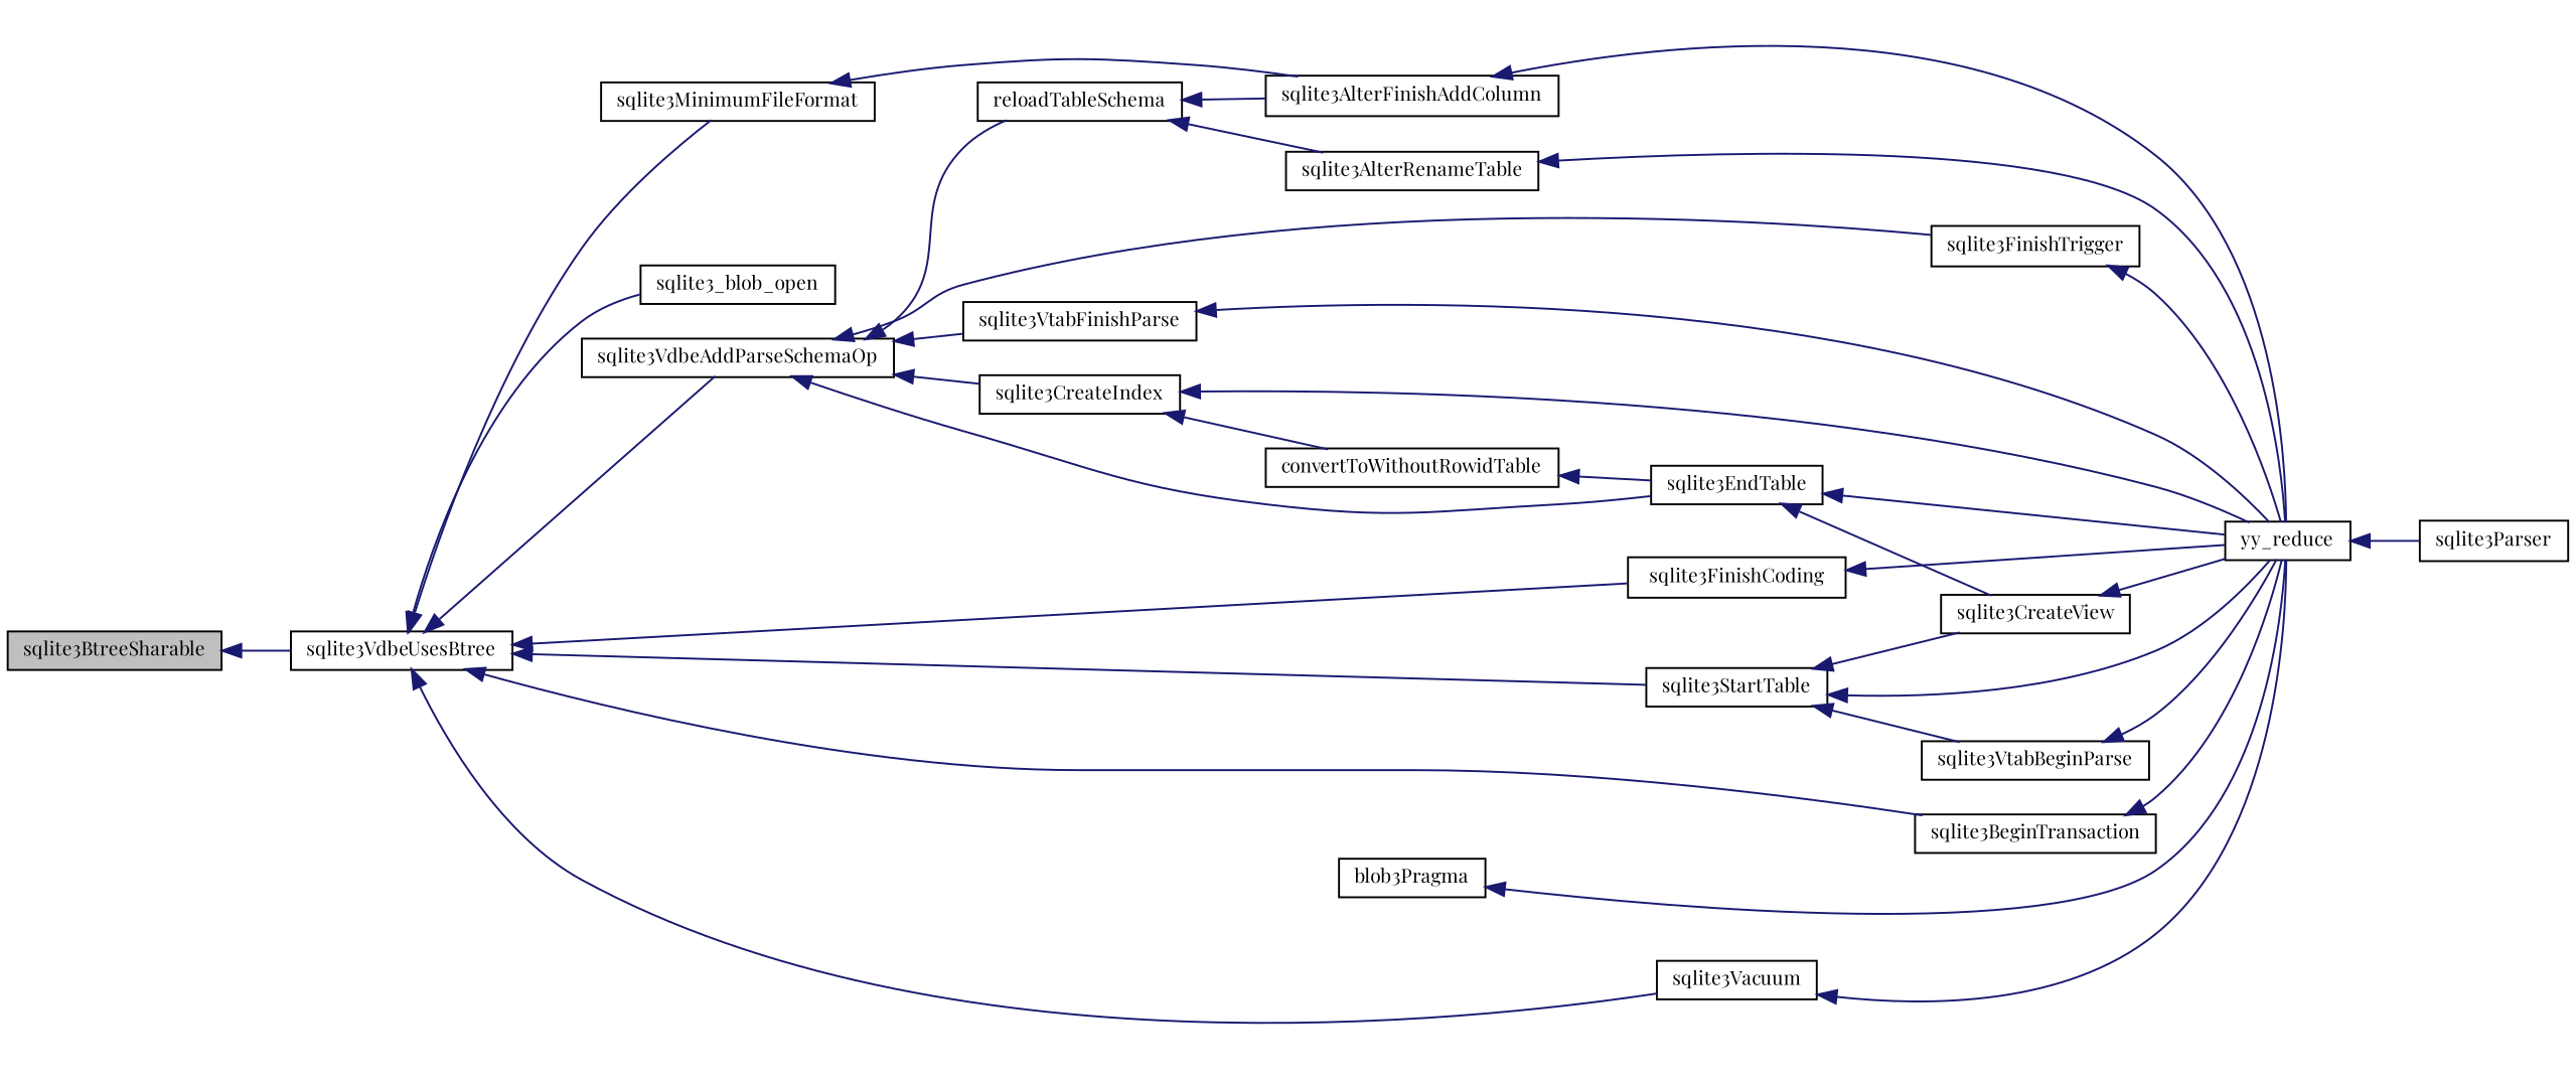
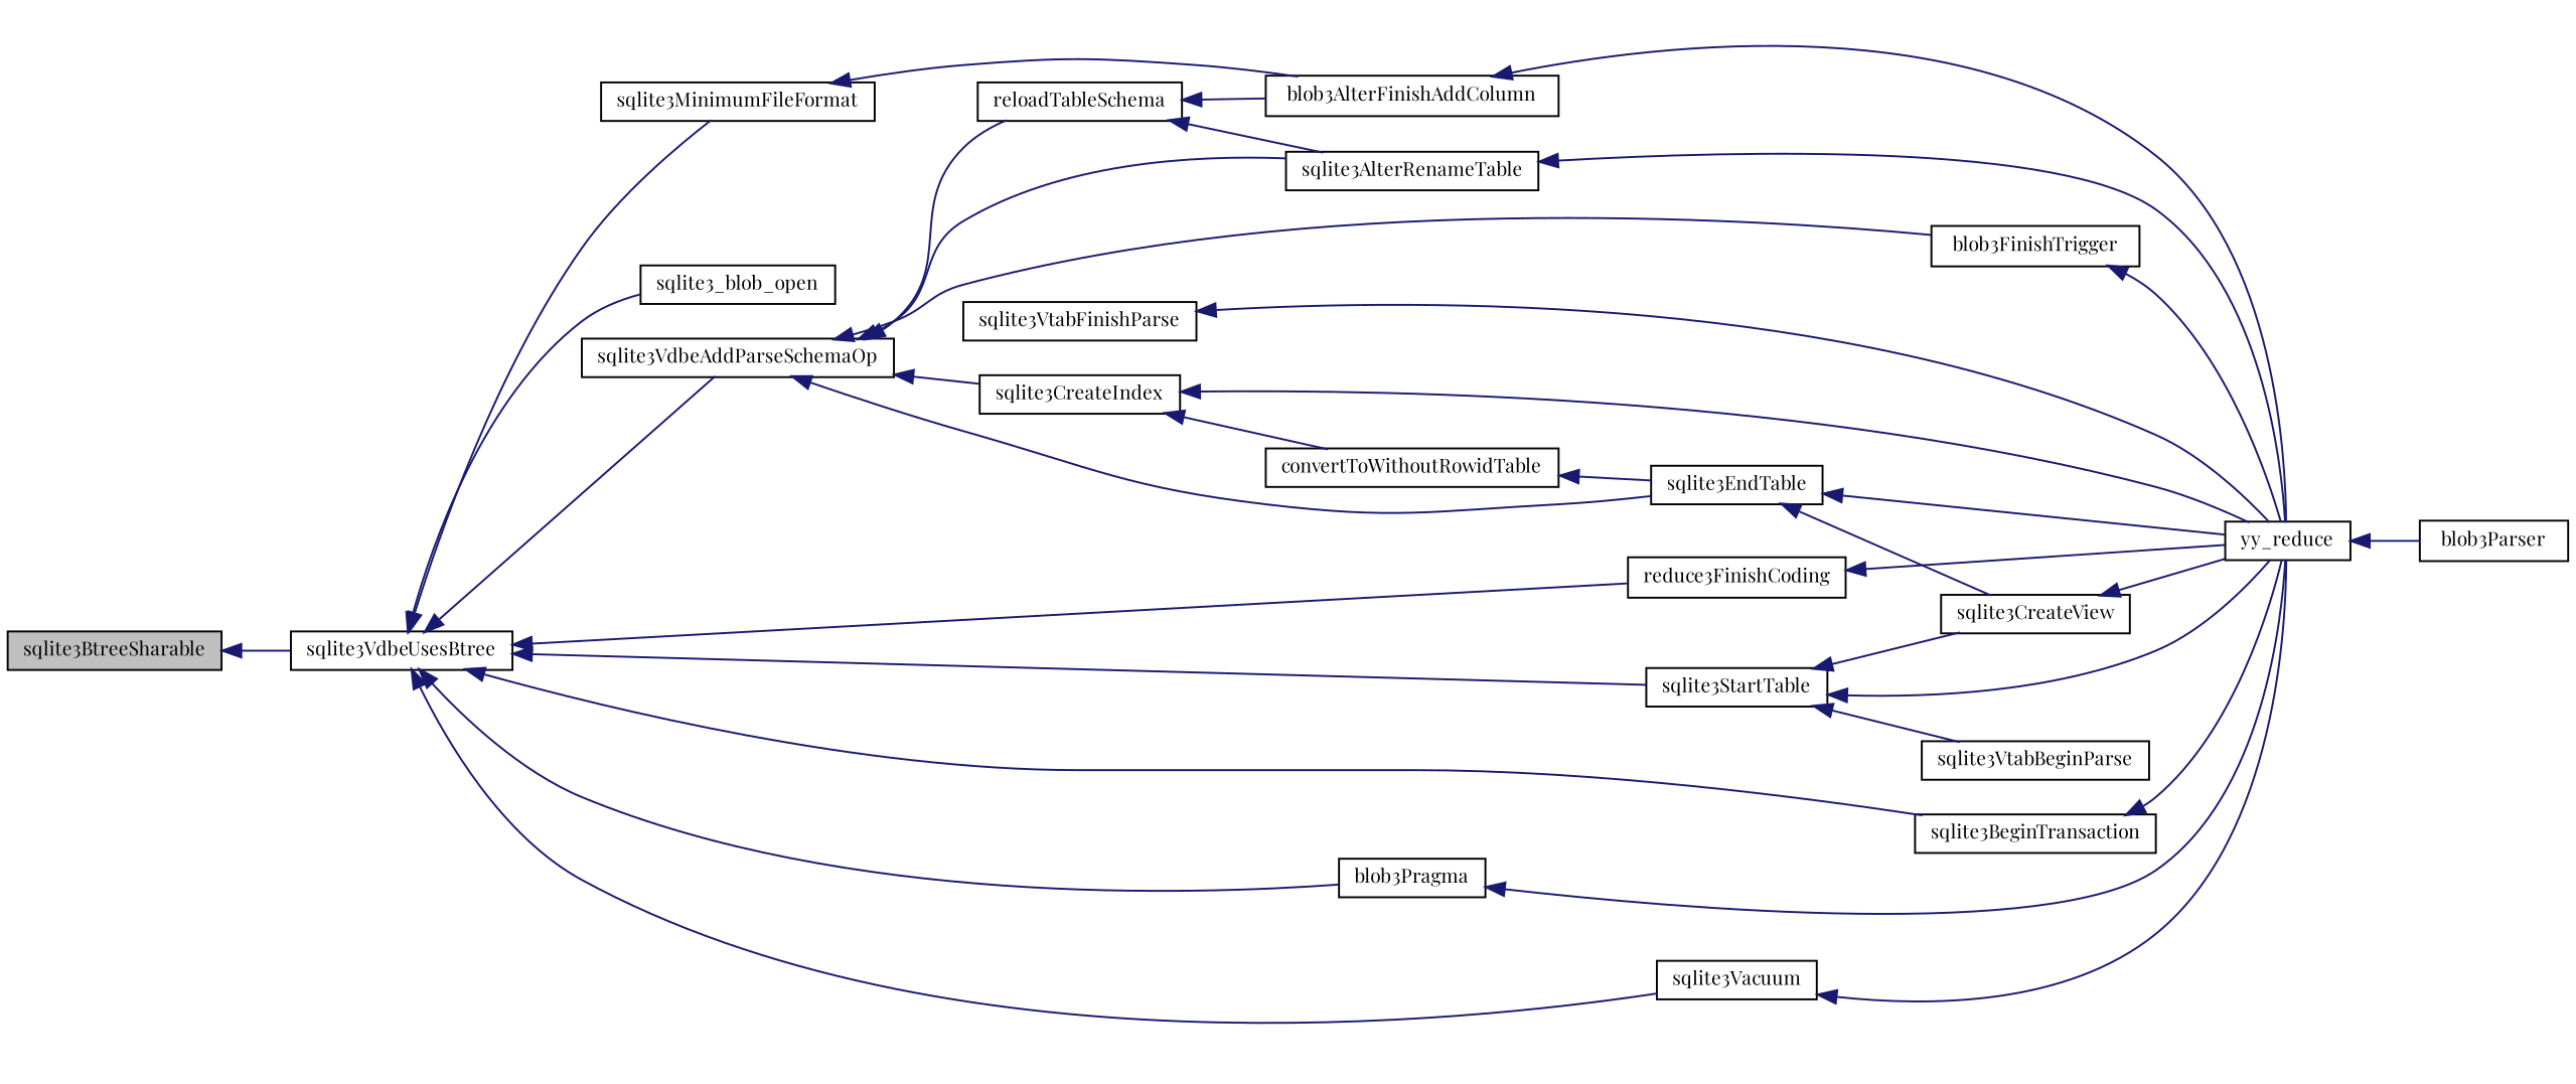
  digraph {
    fontname="Playfair Display"
    rankdir=LR
    node [color=black fillcolor=white fontname="Playfair Display" fontsize=10 shape=record style=filled]
    edge [color=midnightblue dir=back fontname="Playfair Display" fontsize=10 labelfontname=FreeSans labelfontsize=10 style=solid]
    n1 [fillcolor=grey75 fontcolor=black height=0.2 label=sqlite3BtreeSharable width=0.4]
    n2 [height=0.2 label=sqlite3VdbeUsesBtree width=0.4]
    n3 [height=0.2 label=sqlite3VdbeAddParseSchemaOp width=0.4]
    n4 [height=0.2 label=sqlite3_blob_open width=0.4]
    n5 [height=0.2 label=sqlite3MinimumFileFormat width=0.4]
-   n6 [height=0.2 label=sqlite3FinishCoding width=0.4]
+   n6 [height=0.2 label=reduce3FinishCoding width=0.4]
    n7 [height=0.2 label=sqlite3StartTable width=0.4]
    n8 [height=0.2 label=sqlite3BeginTransaction width=0.4]
    n9 [height=0.2 label=blob3Pragma width=0.4]
    n10 [height=0.2 label=sqlite3Vacuum width=0.4]
    n11 [height=0.2 label=reloadTableSchema width=0.4]
    n12 [height=0.2 label=sqlite3EndTable width=0.4]
    n13 [height=0.2 label=sqlite3CreateIndex width=0.4]
-   n14 [height=0.2 label=sqlite3FinishTrigger width=0.4]
+   n14 [height=0.2 label=blob3FinishTrigger width=0.4]
    n15 [height=0.2 label=sqlite3VtabFinishParse width=0.4]
-   n16 [height=0.2 label=sqlite3AlterFinishAddColumn width=0.4]
+   n16 [height=0.2 label=blob3AlterFinishAddColumn width=0.4]
    n17 [height=0.2 label=yy_reduce width=0.4]
    n18 [height=0.2 label=sqlite3CreateView width=0.4]
    n19 [height=0.2 label=sqlite3VtabBeginParse width=0.4]
    n20 [height=0.2 label=sqlite3AlterRenameTable width=0.4]
    n21 [height=0.2 label=convertToWithoutRowidTable width=0.4]
-   n22 [height=0.2 label=sqlite3Parser width=0.4]
+   n22 [height=0.2 label=blob3Parser width=0.4]
    n1 -> n2
    n2 -> n3
    n2 -> n4
    n2 -> n5
    n2 -> n6
    n2 -> n7
    n2 -> n8
+   n2 -> n9
    n2 -> n10
    n3 -> n11
    n3 -> n12
    n3 -> n13
    n3 -> n14
-   n3 -> n15
+   n3 -> n20
    n5 -> n16
    n6 -> n17
    n7 -> n17
    n7 -> n18
    n7 -> n19
    n8 -> n17
    n9 -> n17
    n10 -> n17
    n11 -> n16
    n11 -> n20
    n12 -> n17
    n12 -> n18
    n13 -> n17
    n13 -> n21
    n14 -> n17
    n15 -> n17
    n16 -> n17
    n17 -> n22
    n18 -> n17
-   n19 -> n17
    n20 -> n17
    n21 -> n12
  }
